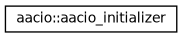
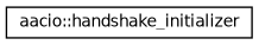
  digraph {
    rankdir=LR
-   n1 [color=black fillcolor=white fontname=Helvetica fontsize=10 height=0.2 label="aacio::aacio_initializer" shape=record style=filled width=0.4]
+   n1 [color=black fillcolor=white fontname=Helvetica fontsize=10 height=0.2 label="aacio::handshake_initializer" shape=record style=filled width=0.4]
  }
